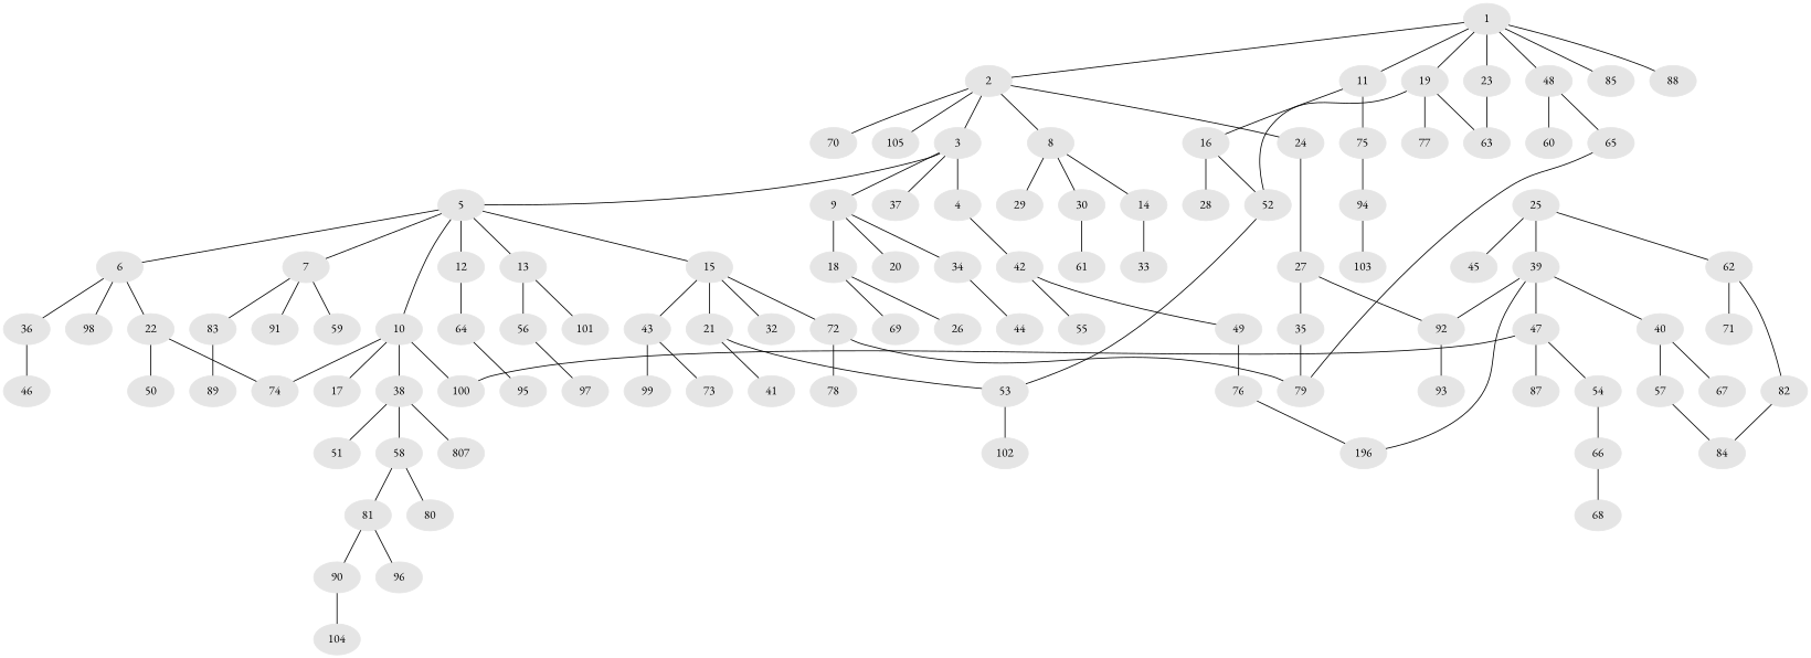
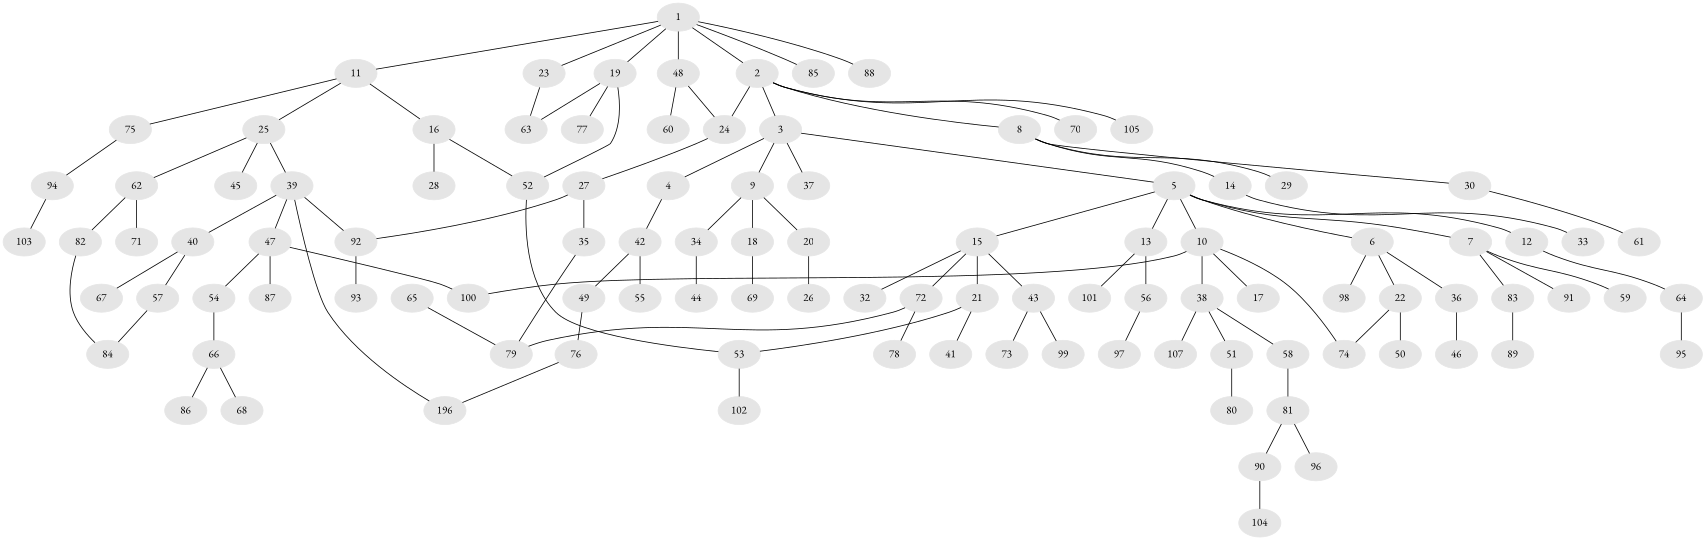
  graph {
    fontname="EB Garamond"
    node [color=gray90 fontname="EB Garamond" style=filled]
    edge [fontname="EB Garamond"]
    1
    2
    11
    19
    23
    48
    85
    88
    3
    8
    24
    70
    105
    16
    25
    75
    52
    63
    77
    60
    65
    53
    4
    5
    9
    37
    14
    29
    30
    27
    42
    6
    7
    10
    12
    13
    15
    18
    20
    34
    49
    55
    22
    36
    98
    59
    83
    91
    17
    38
    74
    100
    64
    56
    101
    21
    32
    43
    72
    50
    46
    89
    33
    61
    69
    26
    44
    51
    58
-   107 [label=807]
+   107
    28
    39
    45
    62
    94
    95
    97
    41
    73
    99
    79
    78
    102
    35
    92
    40
    47
    n88 [label=196]
    71
    82
    93
    80
    81
    57
    67
    54
    87
    84
    76
    66
    68
+   86
    90
    96
    103
    104
    1 -- 2
    1 -- 11
    1 -- 19
    1 -- 23
    1 -- 48
    1 -- 85
    1 -- 88
    2 -- 3
    2 -- 8
    2 -- 24
    2 -- 70
    2 -- 105
    11 -- 16
+   11 -- 25
    11 -- 75
    19 -- 52
    19 -- 63
    19 -- 77
    23 -- 63
    48 -- 60
-   48 -- 65
+   48 -- 24
    3 -- 4
    3 -- 5
    3 -- 9
    3 -- 37
    8 -- 14
    8 -- 29
    8 -- 30
    24 -- 27
    16 -- 52
    16 -- 28
    25 -- 39
    25 -- 45
    25 -- 62
    75 -- 94
    52 -- 53
    65 -- 79
    53 -- 102
    4 -- 42
    5 -- 6
    5 -- 7
    5 -- 10
    5 -- 12
    5 -- 13
    5 -- 15
    9 -- 18
    9 -- 20
    9 -- 34
    14 -- 33
    30 -- 61
    27 -- 35
    27 -- 92
    42 -- 49
    42 -- 55
    6 -- 22
    6 -- 36
    6 -- 98
    7 -- 59
    7 -- 83
    7 -- 91
    10 -- 17
    10 -- 38
    10 -- 74
    10 -- 100
    12 -- 64
    13 -- 56
    13 -- 101
    15 -- 21
    15 -- 32
    15 -- 43
    15 -- 72
    18 -- 69
-   18 -- 26
+   20 -- 26
    34 -- 44
    49 -- 76
    22 -- 74
    22 -- 50
    36 -- 46
    83 -- 89
    38 -- 51
    38 -- 58
    38 -- 107
    64 -- 95
    56 -- 97
    21 -- 53
    21 -- 41
    43 -- 73
    43 -- 99
    72 -- 79
    72 -- 78
-   58 -- 80
+   51 -- 80
    58 -- 81
    39 -- 92
    39 -- 40
    39 -- 47
    39 -- n88
    62 -- 71
    62 -- 82
    94 -- 103
    35 -- 79
    92 -- 93
    40 -- 57
    40 -- 67
    47 -- 100
    47 -- 54
    47 -- 87
    82 -- 84
    81 -- 90
    81 -- 96
    57 -- 84
    54 -- 66
    76 -- n88
    66 -- 68
+   66 -- 86
    90 -- 104
  }
